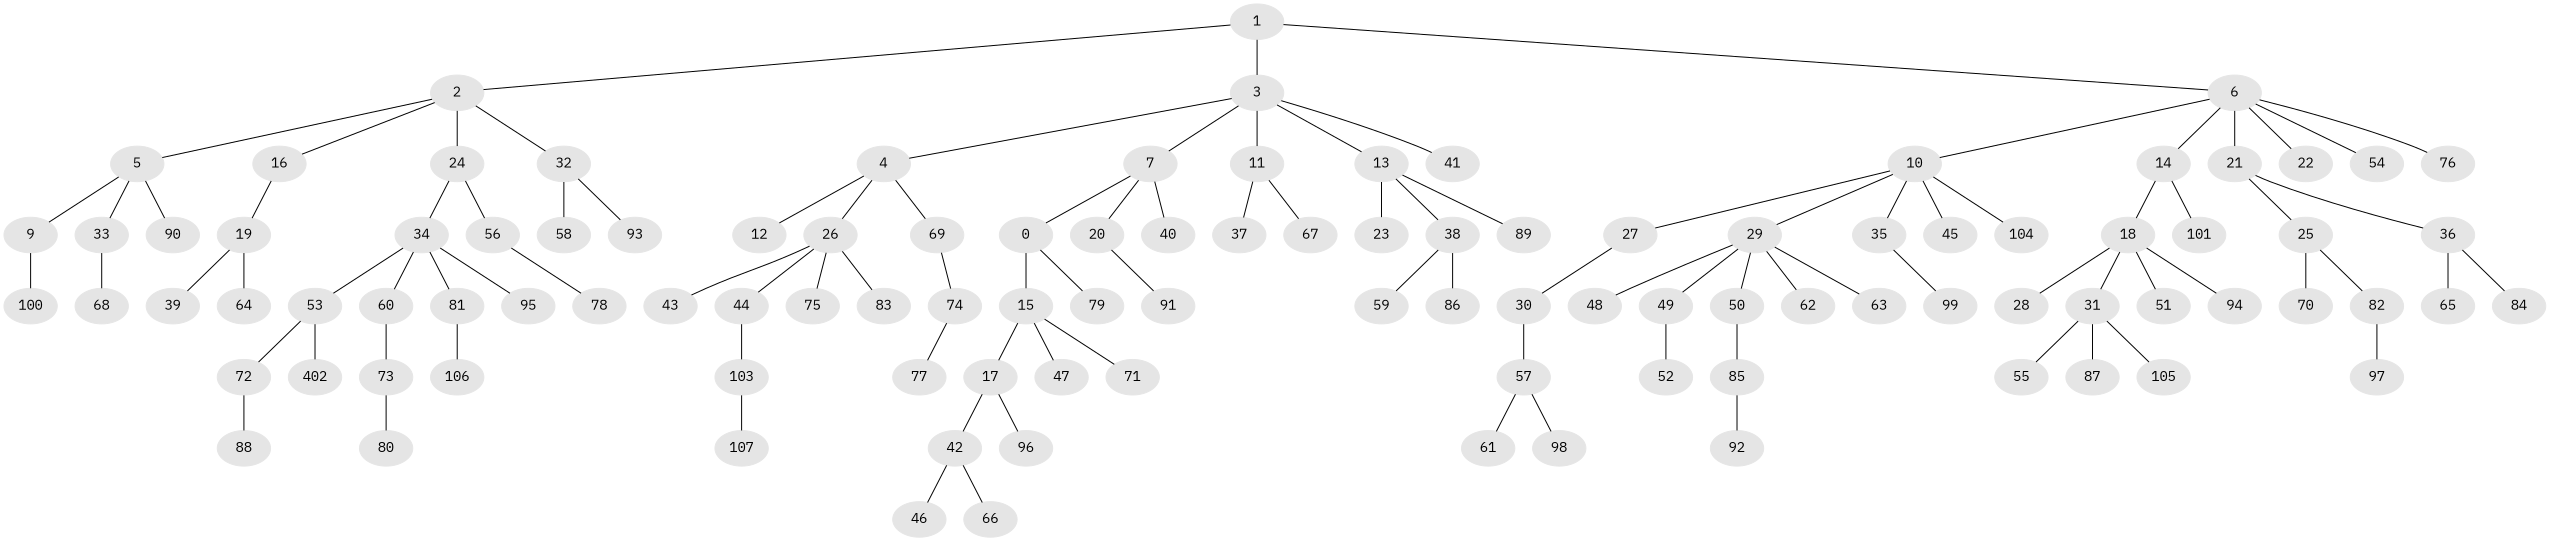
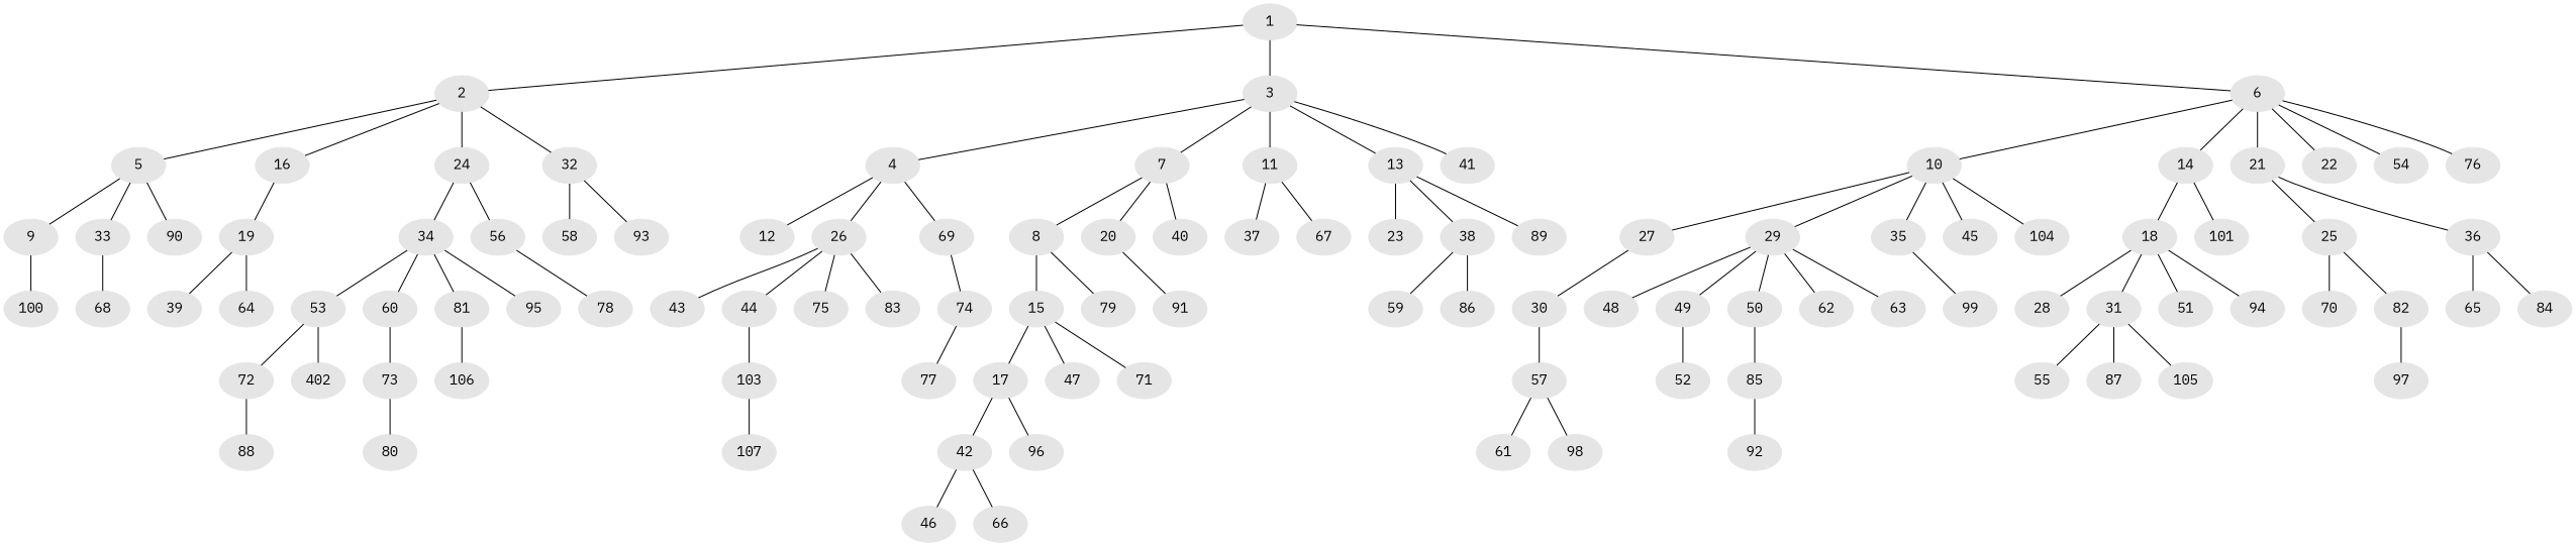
  graph {
    fontname="IBM Plex Mono"
    node [color=gray90 fontname="IBM Plex Mono" style=filled]
    edge [fontname="IBM Plex Mono"]
    1
    2
    3
    6
    5
    16
    24
    32
    4
    7
    11
    13
    41
    10
    14
    21
    22
    54
    76
    9
    33
    90
    19
    34
    56
    58
    93
    12
    26
    69
-   8 [label=0]
+   8
    20
    40
    37
    67
    23
    38
    89
    43
    44
    75
    83
    74
    100
    68
    27
    29
    35
    45
    104
    18
    101
    25
    36
    15
    79
    91
    17
    47
    71
    30
    48
    49
    50
    62
    63
    99
    59
    86
    28
    31
    51
    94
    42
    96
    39
    64
    46
    66
    55
    87
    105
    70
    82
    65
    84
    53
    60
    81
    95
    78
    97
    103
    57
    52
    85
    61
    98
    72
    n100 [label=402]
    73
    106
    107
    92
    88
    80
    77
    1 -- 2
    1 -- 3
    1 -- 6
    2 -- 5
    2 -- 16
    2 -- 24
    2 -- 32
    3 -- 4
    3 -- 7
    3 -- 11
    3 -- 13
    3 -- 41
    6 -- 10
    6 -- 14
    6 -- 21
    6 -- 22
    6 -- 54
    6 -- 76
    5 -- 9
    5 -- 33
    5 -- 90
    16 -- 19
    24 -- 34
    24 -- 56
    32 -- 58
    32 -- 93
    4 -- 12
    4 -- 26
    4 -- 69
    7 -- 8
    7 -- 20
    7 -- 40
    11 -- 37
    11 -- 67
    13 -- 23
    13 -- 38
    13 -- 89
    10 -- 27
    10 -- 29
    10 -- 35
    10 -- 45
    10 -- 104
    14 -- 18
    14 -- 101
    21 -- 25
    21 -- 36
    9 -- 100
    33 -- 68
    19 -- 39
    19 -- 64
    34 -- 53
    34 -- 60
    34 -- 81
    34 -- 95
    56 -- 78
    26 -- 43
    26 -- 44
    26 -- 75
    26 -- 83
    69 -- 74
    8 -- 15
    8 -- 79
    20 -- 91
    38 -- 59
    38 -- 86
    44 -- 103
    74 -- 77
    27 -- 30
    29 -- 48
    29 -- 49
    29 -- 50
    29 -- 62
    29 -- 63
    35 -- 99
    18 -- 28
    18 -- 31
    18 -- 51
    18 -- 94
    25 -- 70
    25 -- 82
    36 -- 65
    36 -- 84
    15 -- 17
    15 -- 47
    15 -- 71
    17 -- 42
    17 -- 96
    30 -- 57
    49 -- 52
    50 -- 85
    31 -- 55
    31 -- 87
    31 -- 105
    42 -- 46
    42 -- 66
    82 -- 97
    53 -- 72
    53 -- n100
    60 -- 73
    81 -- 106
    103 -- 107
    57 -- 61
    57 -- 98
    85 -- 92
    72 -- 88
    73 -- 80
  }
